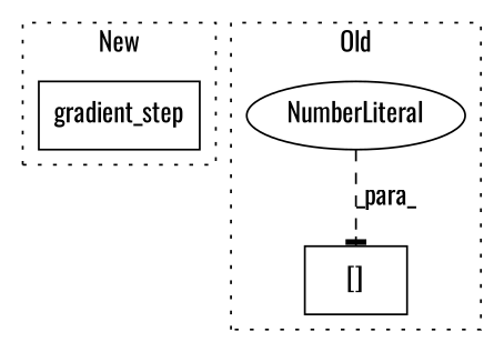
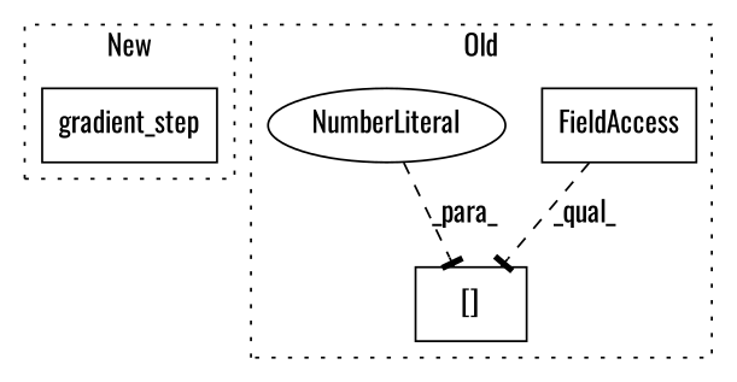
  digraph {
    fontname=Oswald
    node [shape=box fontname=Oswald]
    edge [style=dashed arrowhead=tee fontname=Oswald]
    n1 [a=32 l="14,1" label=gradient_step s="5123,5145"]
    n2 [a=2 l="8,1" label="[]" s="5996,6005"]
+   n3 [a=22 l=7 label=FieldAccess s=5996]
    n4 [a=34 l=1 label=NumberLiteral s=6004 shape=ellipse]
    subgraph cluster_1 {
      label=New
      style=dotted
      n1
    }
    subgraph cluster_2 {
      label=Old
      style=dotted
      n2
+     n3
      n4
    }
+   n3 -> n2 [label=_qual_]
    n4 -> n2 [label=_para_]
  }
